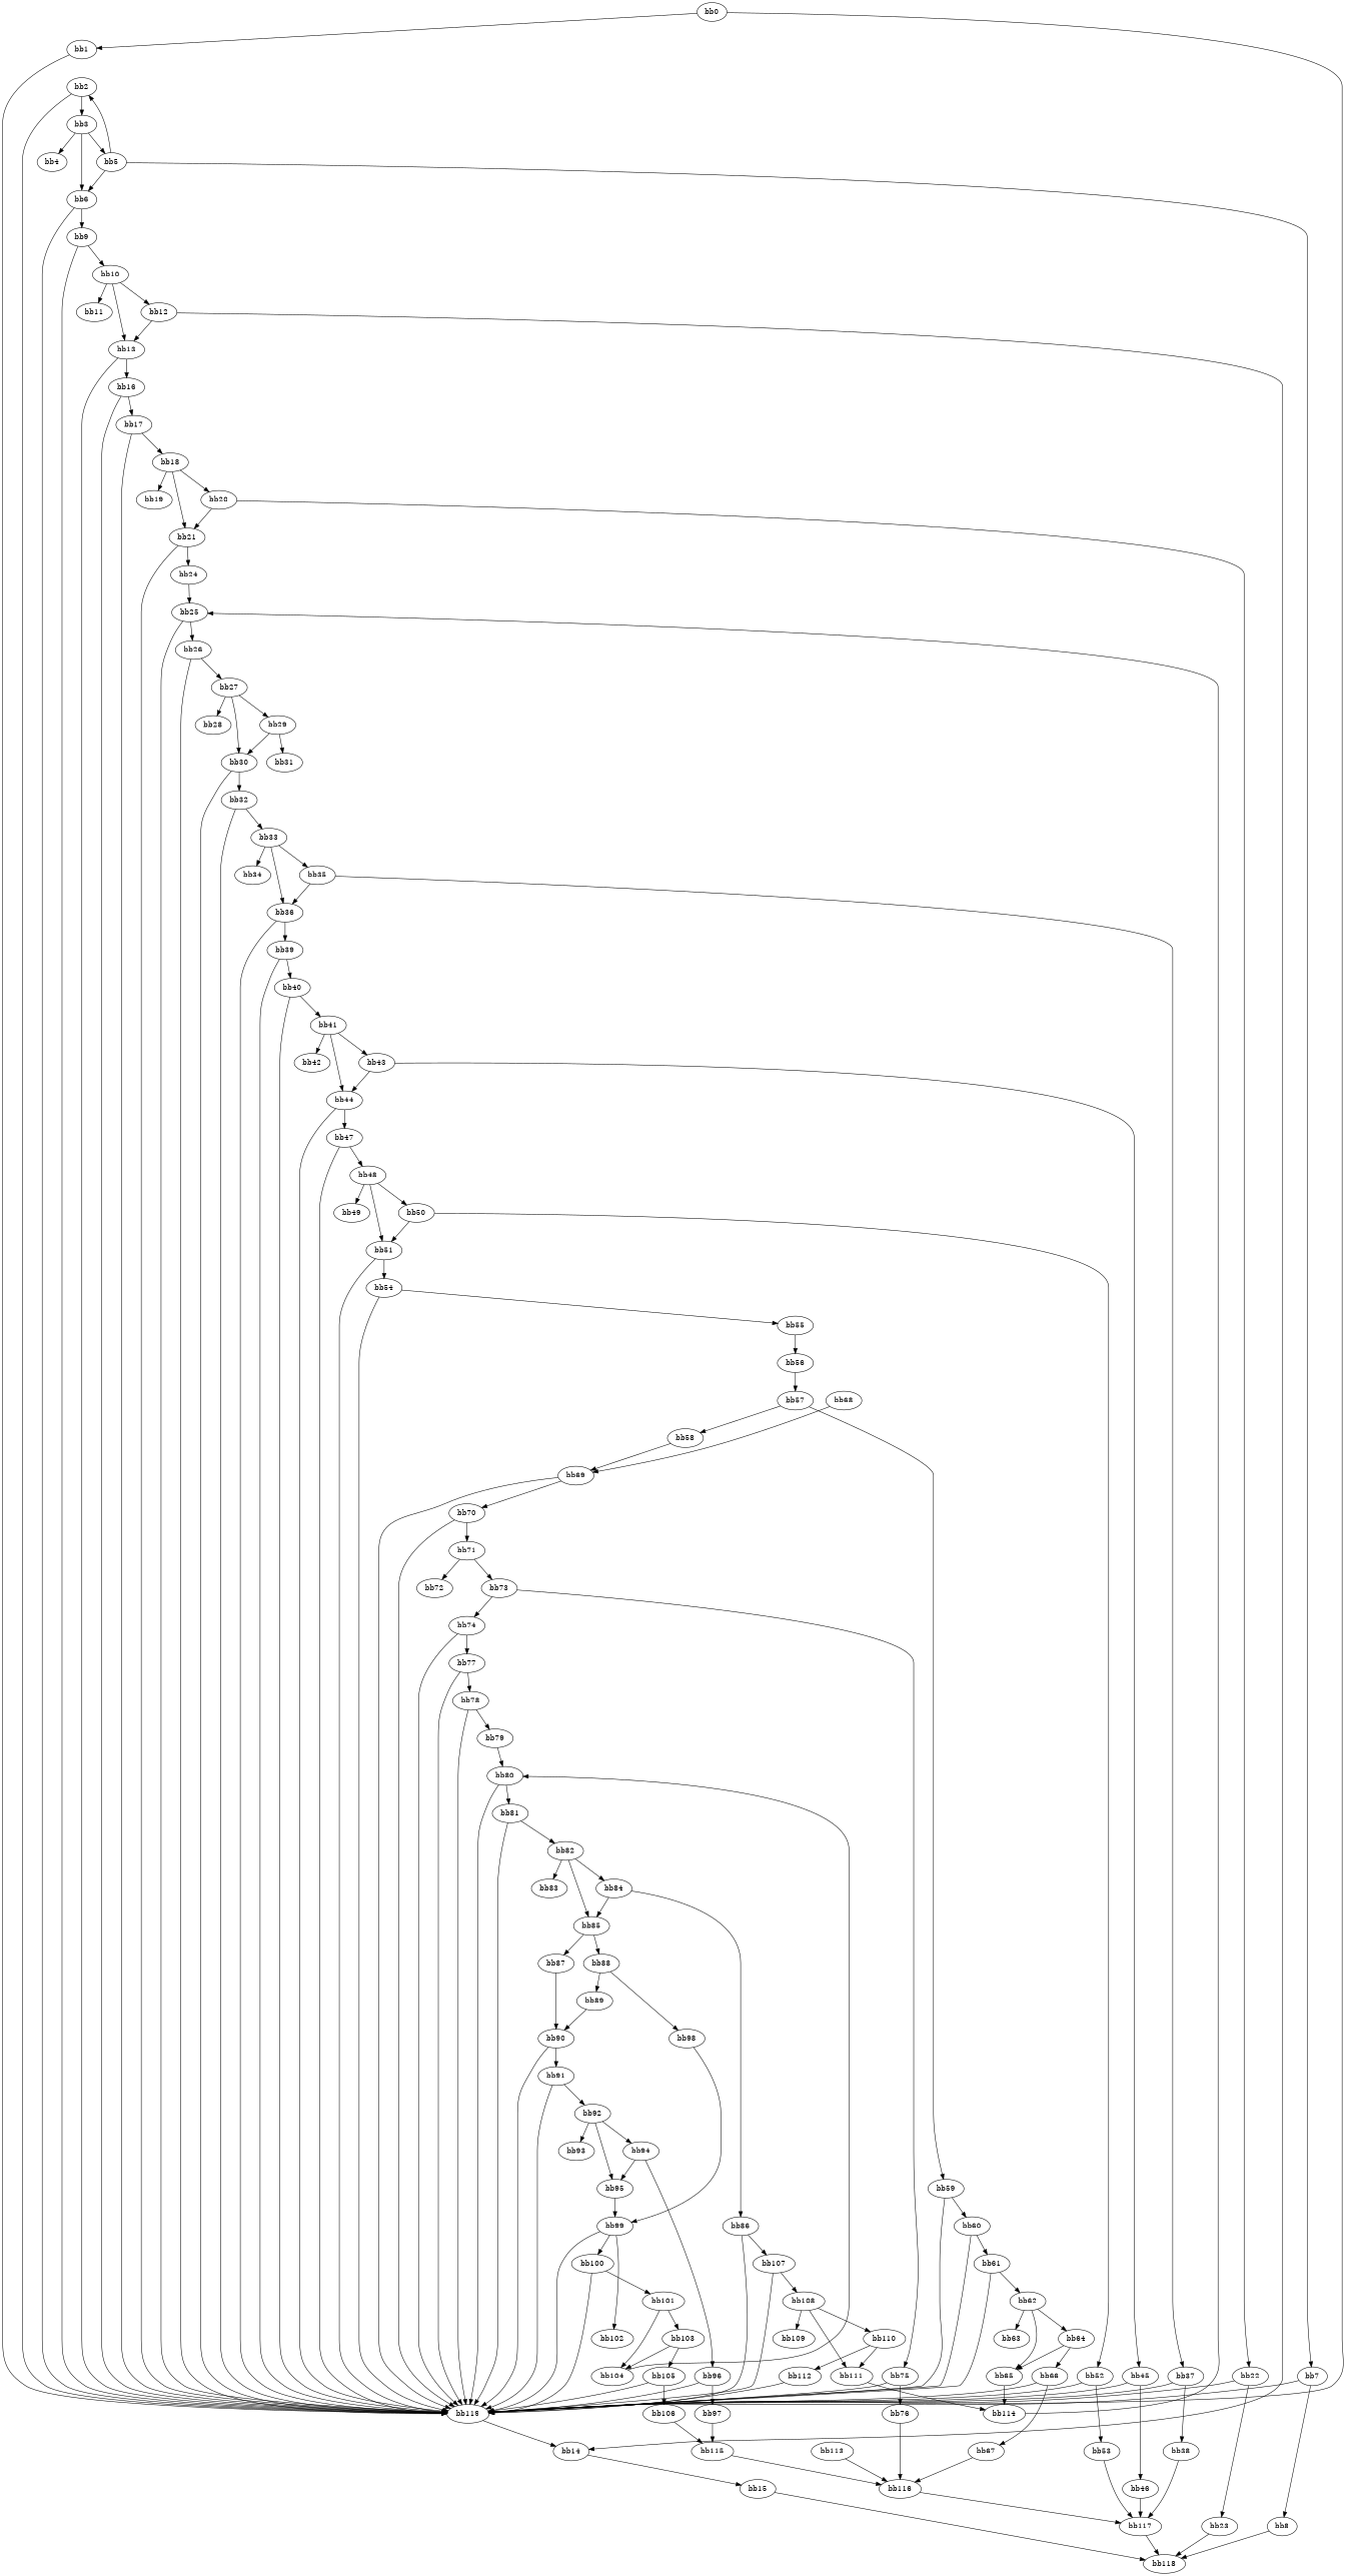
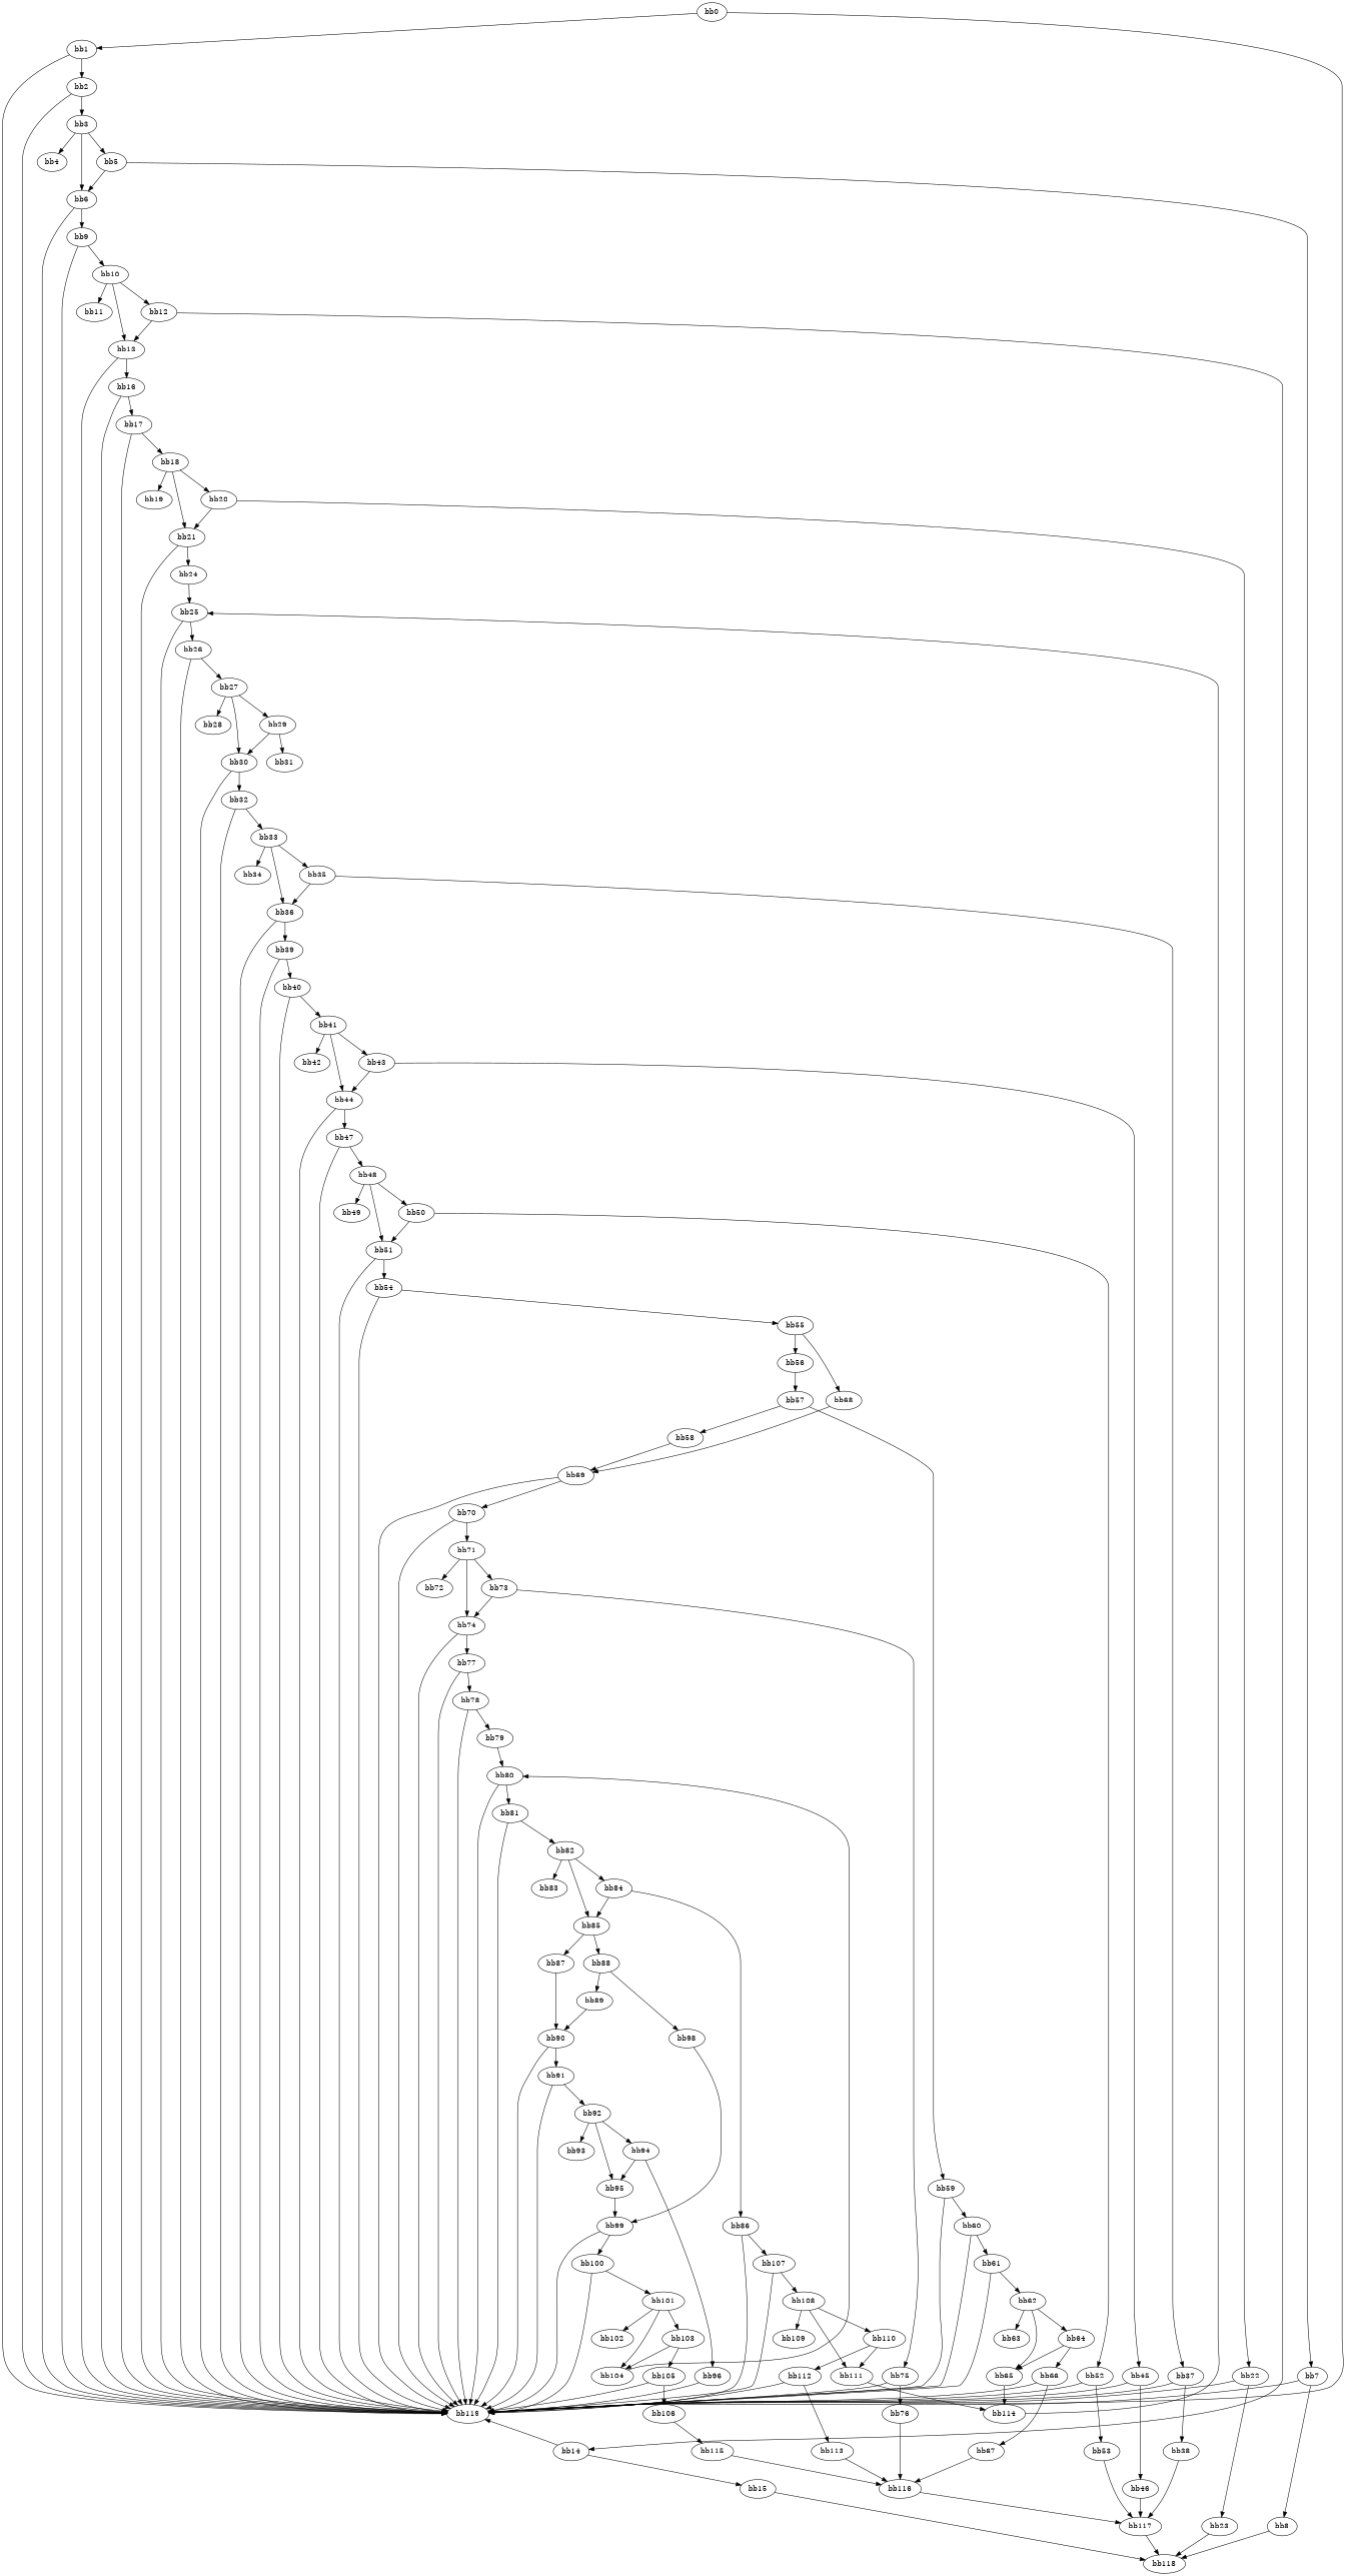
  digraph {
    n1 [label="bb0\l"]
    n2 [label="bb1\l"]
    n3 [label="bb119\l"]
    n4 [label="bb2\l"]
    n5 [label="bb3\l"]
    n6 [label="bb4\l"]
    n7 [label="bb5\l"]
    n8 [label="bb6\l"]
    n9 [label="bb7\l"]
    n10 [label="bb9\l"]
    n11 [label="bb8\l"]
    n12 [label="bb10\l"]
    n13 [label="bb118\l"]
    n14 [label="bb11\l"]
    n15 [label="bb12\l"]
    n16 [label="bb13\l"]
    n17 [label="bb14\l"]
    n18 [label="bb16\l"]
    n19 [label="bb15\l"]
    n20 [label="bb17\l"]
    n21 [label="bb18\l"]
    n22 [label="bb19\l"]
    n23 [label="bb20\l"]
    n24 [label="bb21\l"]
    n25 [label="bb22\l"]
    n26 [label="bb24\l"]
    n27 [label="bb23\l"]
    n28 [label="bb25\l"]
    n29 [label="bb26\l"]
    n30 [label="bb27\l"]
    n31 [label="bb28\l"]
    n32 [label="bb29\l"]
    n33 [label="bb30\l"]
    n34 [label="bb31\l"]
    n35 [label="bb32\l"]
    n36 [label="bb33\l"]
    n37 [label="bb34\l"]
    n38 [label="bb35\l"]
    n39 [label="bb36\l"]
    n40 [label="bb37\l"]
    n41 [label="bb39\l"]
    n42 [label="bb38\l"]
    n43 [label="bb40\l"]
    n44 [label="bb117\l"]
    n45 [label="bb41\l"]
    n46 [label="bb42\l"]
    n47 [label="bb43\l"]
    n48 [label="bb44\l"]
    n49 [label="bb45\l"]
    n50 [label="bb47\l"]
    n51 [label="bb46\l"]
    n52 [label="bb48\l"]
    n53 [label="bb49\l"]
    n54 [label="bb50\l"]
    n55 [label="bb51\l"]
    n56 [label="bb52\l"]
    n57 [label="bb54\l"]
    n58 [label="bb53\l"]
    n59 [label="bb55\l"]
    n60 [label="bb56\l"]
    n61 [label="bb68\l"]
    n62 [label="bb57\l"]
    n63 [label="bb69\l"]
    n64 [label="bb58\l"]
    n65 [label="bb59\l"]
    n66 [label="bb60\l"]
    n67 [label="bb70\l"]
    n68 [label="bb61\l"]
    n69 [label="bb62\l"]
    n70 [label="bb63\l"]
    n71 [label="bb64\l"]
    n72 [label="bb65\l"]
    n73 [label="bb66\l"]
    n74 [label="bb114\l"]
    n75 [label="bb67\l"]
    n76 [label="bb116\l"]
    n77 [label="bb71\l"]
    n78 [label="bb72\l"]
    n79 [label="bb73\l"]
    n80 [label="bb74\l"]
    n81 [label="bb75\l"]
    n82 [label="bb77\l"]
    n83 [label="bb76\l"]
    n84 [label="bb78\l"]
    n85 [label="bb79\l"]
    n86 [label="bb80\l"]
    n87 [label="bb81\l"]
    n88 [label="bb82\l"]
    n89 [label="bb83\l"]
    n90 [label="bb84\l"]
    n91 [label="bb85\l"]
    n92 [label="bb86\l"]
    n93 [label="bb87\l"]
    n94 [label="bb88\l"]
    n95 [label="bb107\l"]
    n96 [label="bb90\l"]
    n97 [label="bb89\l"]
    n98 [label="bb98\l"]
    n99 [label="bb108\l"]
    n100 [label="bb91\l"]
    n101 [label="bb99\l"]
    n102 [label="bb92\l"]
    n103 [label="bb93\l"]
    n104 [label="bb94\l"]
    n105 [label="bb95\l"]
    n106 [label="bb96\l"]
-   n107 [label="bb97\l"]
    n108 [label="bb100\l"]
    n109 [label="bb115\l"]
    n110 [label="bb101\l"]
    n111 [label="bb102\l"]
    n112 [label="bb103\l"]
    n113 [label="bb104\l"]
    n114 [label="bb105\l"]
    n115 [label="bb106\l"]
    n116 [label="bb109\l"]
    n117 [label="bb110\l"]
    n118 [label="bb111\l"]
    n119 [label="bb112\l"]
    n120 [label="bb113\l"]
    n1 -> n2
    n1 -> n3
    n2 -> n3
-   n7 -> n4
+   n2 -> n4
    n4 -> n3
    n4 -> n5
    n5 -> n6
    n5 -> n7
    n5 -> n8
    n7 -> n8
    n7 -> n9
    n8 -> n3
    n8 -> n10
    n9 -> n3
    n9 -> n11
    n10 -> n3
    n10 -> n12
    n11 -> n13
    n12 -> n14
    n12 -> n15
    n12 -> n16
    n15 -> n16
    n15 -> n17
    n16 -> n3
    n16 -> n18
-   n3 -> n17
+   n17 -> n3
    n17 -> n19
    n18 -> n3
    n18 -> n20
    n19 -> n13
    n20 -> n3
    n20 -> n21
    n21 -> n22
    n21 -> n23
    n21 -> n24
    n23 -> n24
    n23 -> n25
    n24 -> n3
    n24 -> n26
    n25 -> n3
    n25 -> n27
    n26 -> n28
    n27 -> n13
    n28 -> n3
    n28 -> n29
    n29 -> n3
    n29 -> n30
    n30 -> n31
    n30 -> n32
    n30 -> n33
    n32 -> n33
    n32 -> n34
    n33 -> n3
    n33 -> n35
    n35 -> n3
    n35 -> n36
    n36 -> n37
    n36 -> n38
    n36 -> n39
    n38 -> n39
    n38 -> n40
    n39 -> n3
    n39 -> n41
    n40 -> n3
    n40 -> n42
    n41 -> n3
    n41 -> n43
    n42 -> n44
    n43 -> n3
    n43 -> n45
    n44 -> n13
    n45 -> n46
    n45 -> n47
    n45 -> n48
    n47 -> n48
    n47 -> n49
    n48 -> n3
    n48 -> n50
    n49 -> n3
    n49 -> n51
    n50 -> n3
    n50 -> n52
    n51 -> n44
    n52 -> n53
    n52 -> n54
    n52 -> n55
    n54 -> n55
    n54 -> n56
    n55 -> n3
    n55 -> n57
    n56 -> n3
    n56 -> n58
    n57 -> n3
    n57 -> n59
    n58 -> n44
    n59 -> n60
+   n59 -> n61
    n60 -> n62
    n61 -> n63
    n62 -> n64
    n62 -> n65
    n63 -> n3
    n63 -> n67
    n64 -> n63
    n65 -> n3
    n65 -> n66
    n66 -> n3
    n66 -> n68
    n67 -> n3
    n67 -> n77
    n68 -> n3
    n68 -> n69
    n69 -> n70
    n69 -> n71
    n69 -> n72
    n71 -> n72
    n71 -> n73
    n72 -> n74
    n73 -> n3
    n73 -> n75
    n74 -> n28
    n75 -> n76
    n76 -> n44
    n77 -> n78
    n77 -> n79
+   n77 -> n80
    n79 -> n80
    n79 -> n81
    n80 -> n3
    n80 -> n82
    n81 -> n3
    n81 -> n83
    n82 -> n3
    n82 -> n84
    n83 -> n76
    n84 -> n3
    n84 -> n85
    n85 -> n86
    n86 -> n3
    n86 -> n87
    n87 -> n3
    n87 -> n88
    n88 -> n89
    n88 -> n90
    n88 -> n91
    n90 -> n91
    n90 -> n92
    n91 -> n93
    n91 -> n94
    n92 -> n3
    n92 -> n95
    n93 -> n96
    n94 -> n97
    n94 -> n98
    n95 -> n3
    n95 -> n99
    n96 -> n3
    n96 -> n100
    n97 -> n96
    n98 -> n101
    n99 -> n116
    n99 -> n117
    n99 -> n118
    n100 -> n3
    n100 -> n102
    n101 -> n3
    n101 -> n108
    n102 -> n103
    n102 -> n104
    n102 -> n105
    n104 -> n105
    n104 -> n106
    n105 -> n101
    n106 -> n3
-   n106 -> n107
-   n107 -> n109
    n108 -> n3
    n108 -> n110
    n109 -> n76
-   n101 -> n111
+   n110 -> n111
    n110 -> n112
    n110 -> n113
    n112 -> n113
    n112 -> n114
    n113 -> n86
    n114 -> n3
    n114 -> n115
    n115 -> n109
    n117 -> n118
    n117 -> n119
    n118 -> n74
    n119 -> n3
+   n119 -> n120
    n120 -> n76
  }
